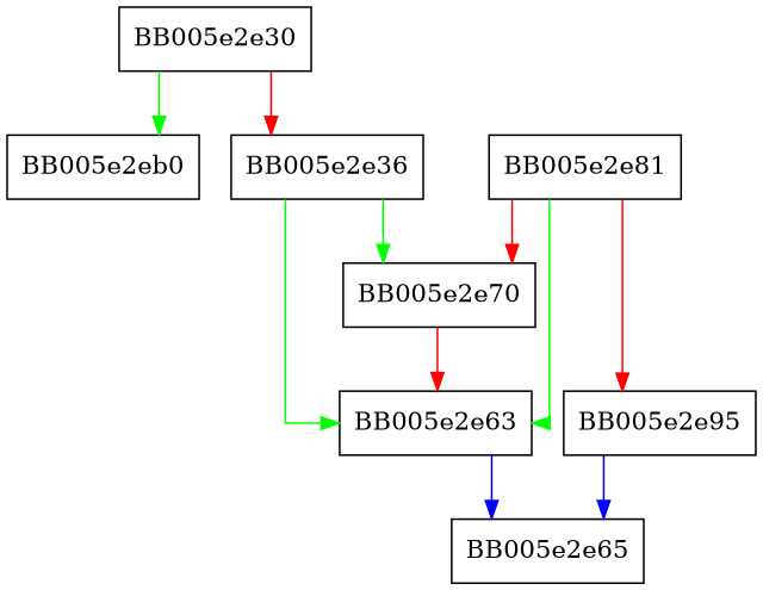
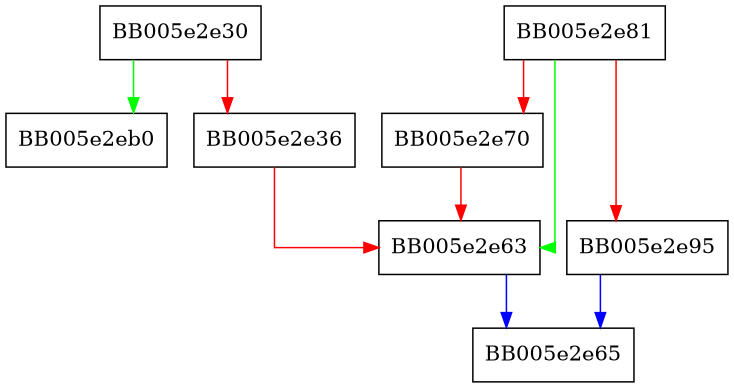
  digraph {
    fontname="DejaVu Serif"
    splines=ortho
    node [fontname="DejaVu Serif" shape=box]
    edge [color=red fontname="DejaVu Serif"]
    BB005e2e30
    BB005e2eb0
    BB005e2e36
    BB005e2e70
    BB005e2e63
    BB005e2e65
    BB005e2e81
    BB005e2e95
    BB005e2e30 -> BB005e2eb0 [color=green]
    BB005e2e30 -> BB005e2e36
-   BB005e2e36 -> BB005e2e70 [color=green]
-   BB005e2e36 -> BB005e2e63 [color=green]
+   BB005e2e36 -> BB005e2e63
    BB005e2e70 -> BB005e2e63
    BB005e2e63 -> BB005e2e65 [color=blue]
    BB005e2e81 -> BB005e2e70
    BB005e2e81 -> BB005e2e63 [color=green]
    BB005e2e81 -> BB005e2e95
    BB005e2e95 -> BB005e2e65 [color=blue]
  }
